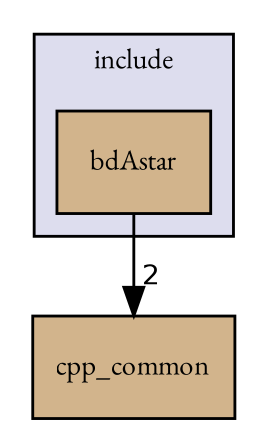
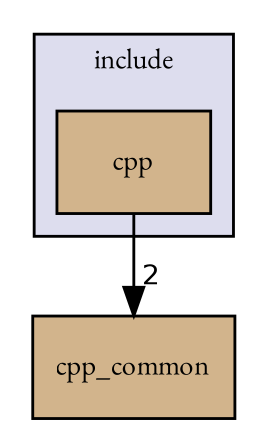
  digraph {
    compound=true
    fontname="EB Garamond"
    node [fillcolor=tan fontname="EB Garamond" fontsize=10 shape=box style=filled]
-   n1 [label=bdAstar pencolor=black]
+   n1 [label=cpp pencolor=black]
    n2 [label=cpp_common]
    subgraph cluster_1 {
      bgcolor="#ddddee"
      fontsize=10
      label=include
      pencolor=black
      n1
    }
    n1 -> n2 [headlabel=2 labeldistance=1.5 labelfontname=Helvetica labelfontsize=10 fontname="EB Garamond"]
  }
